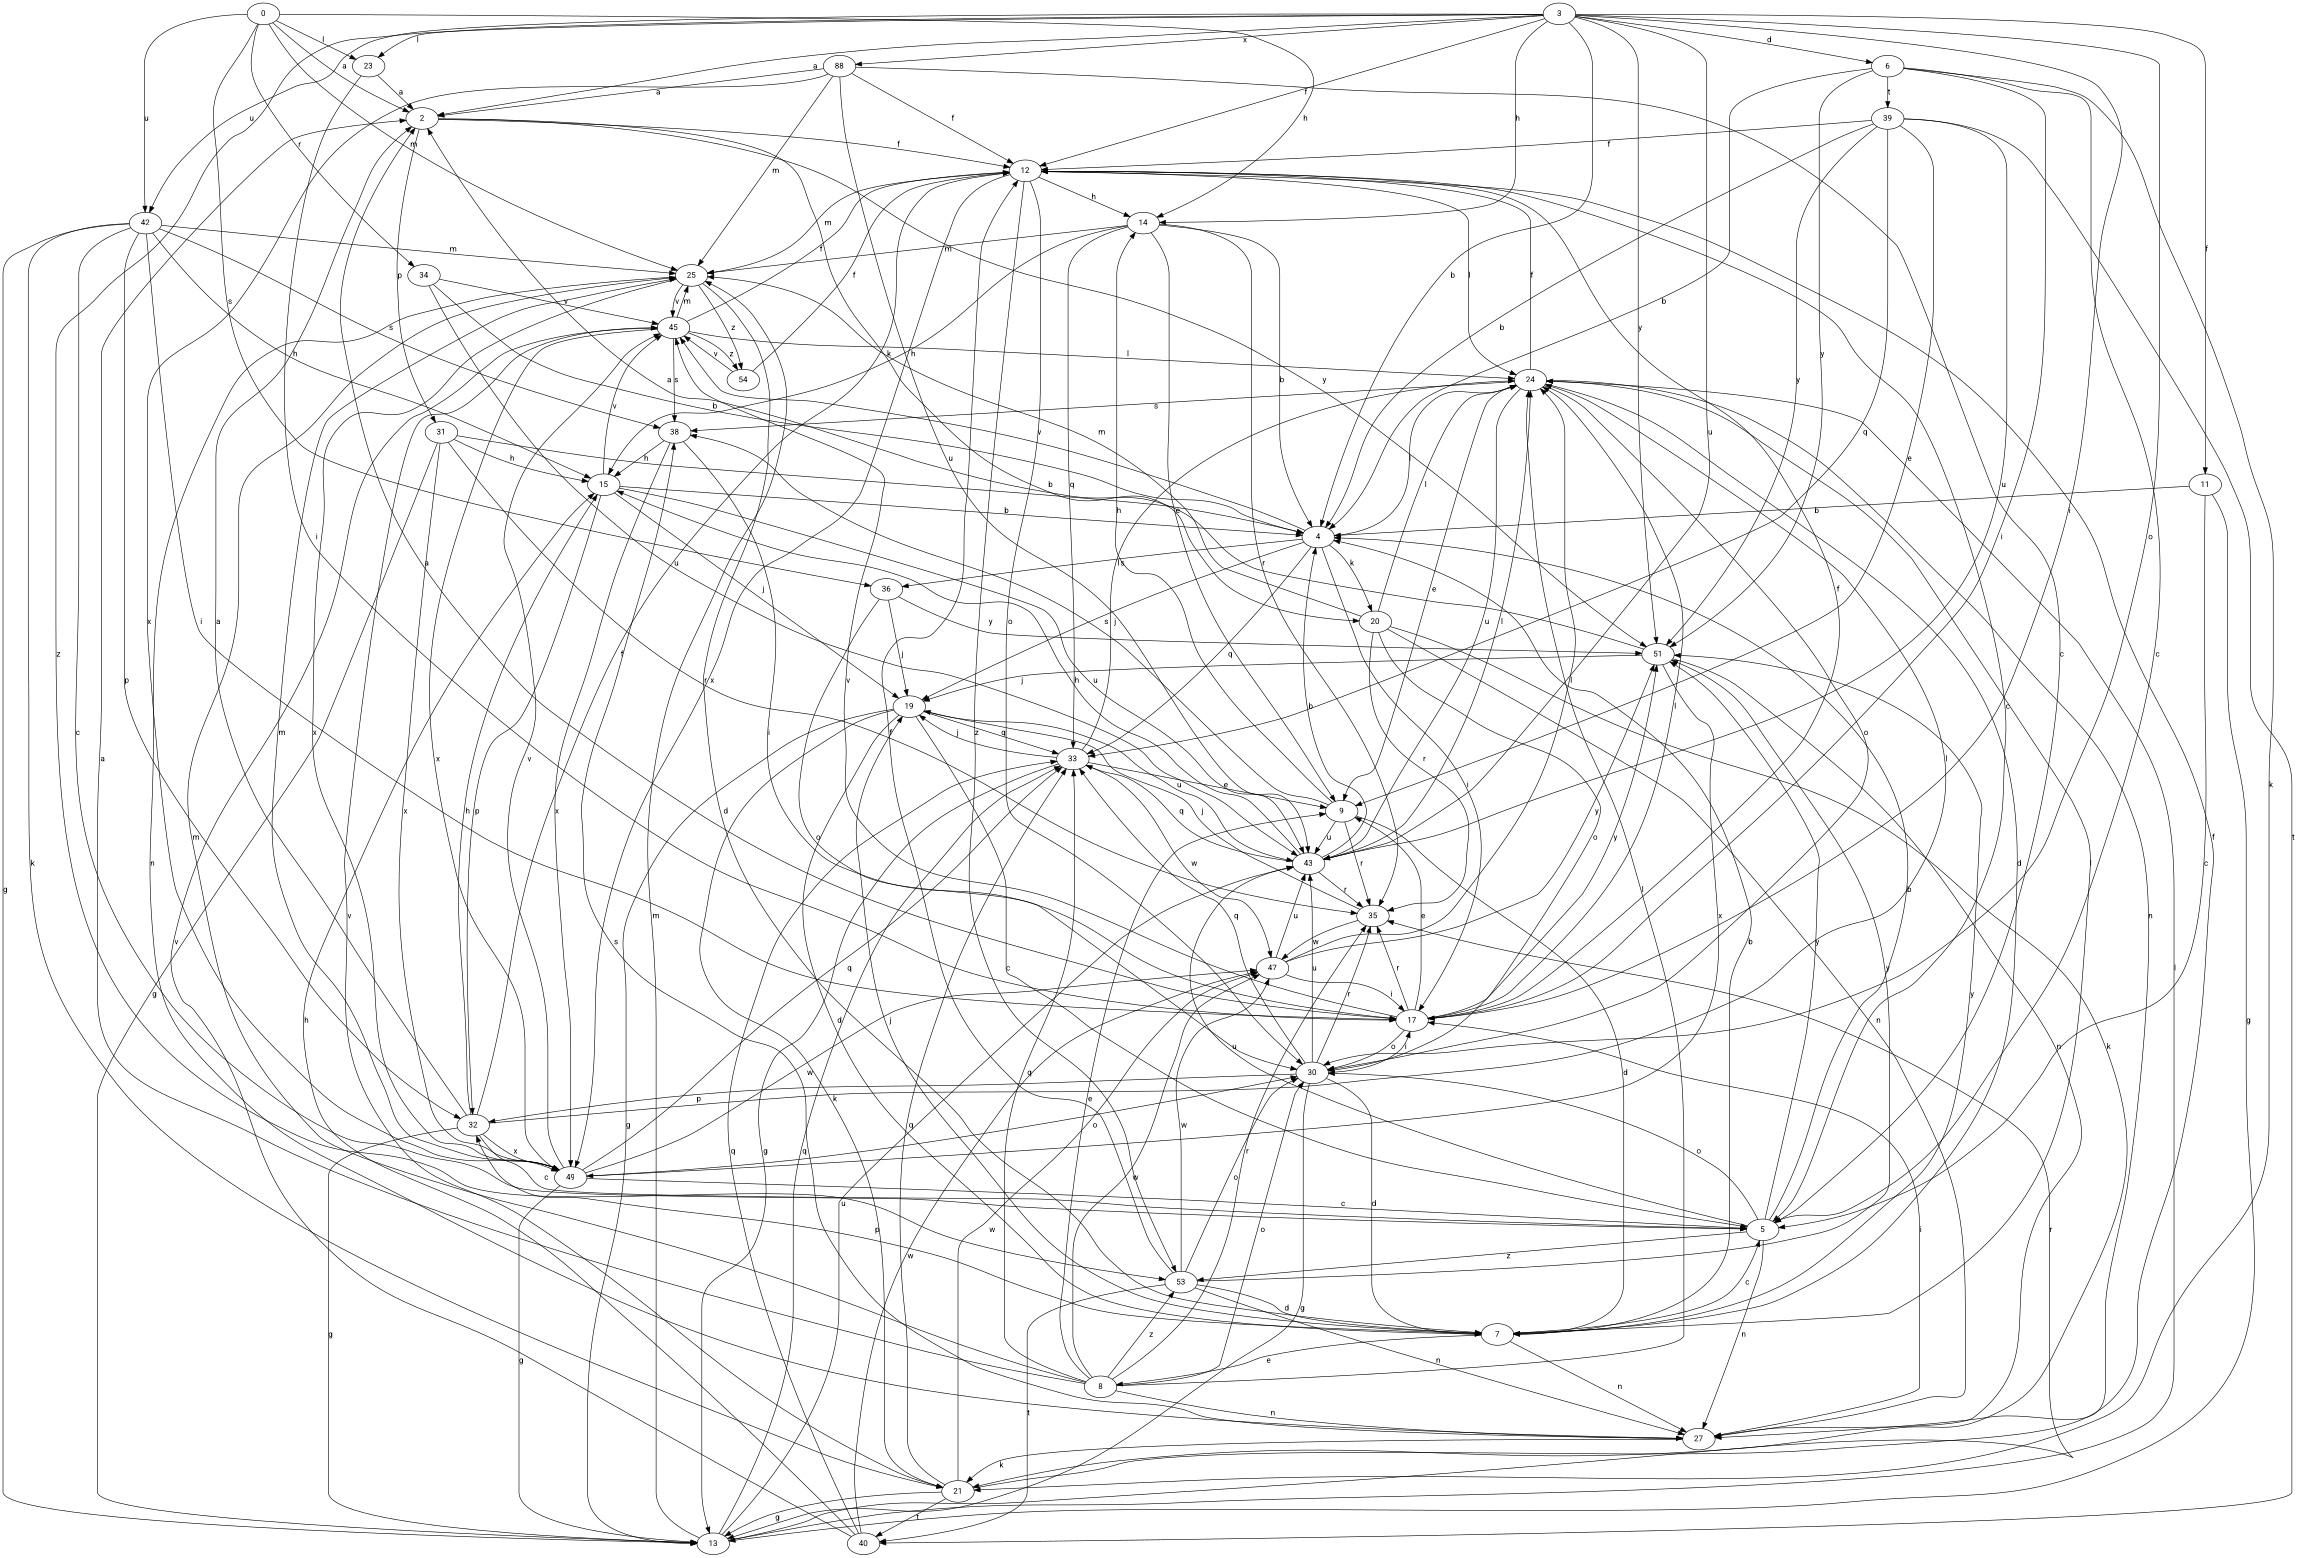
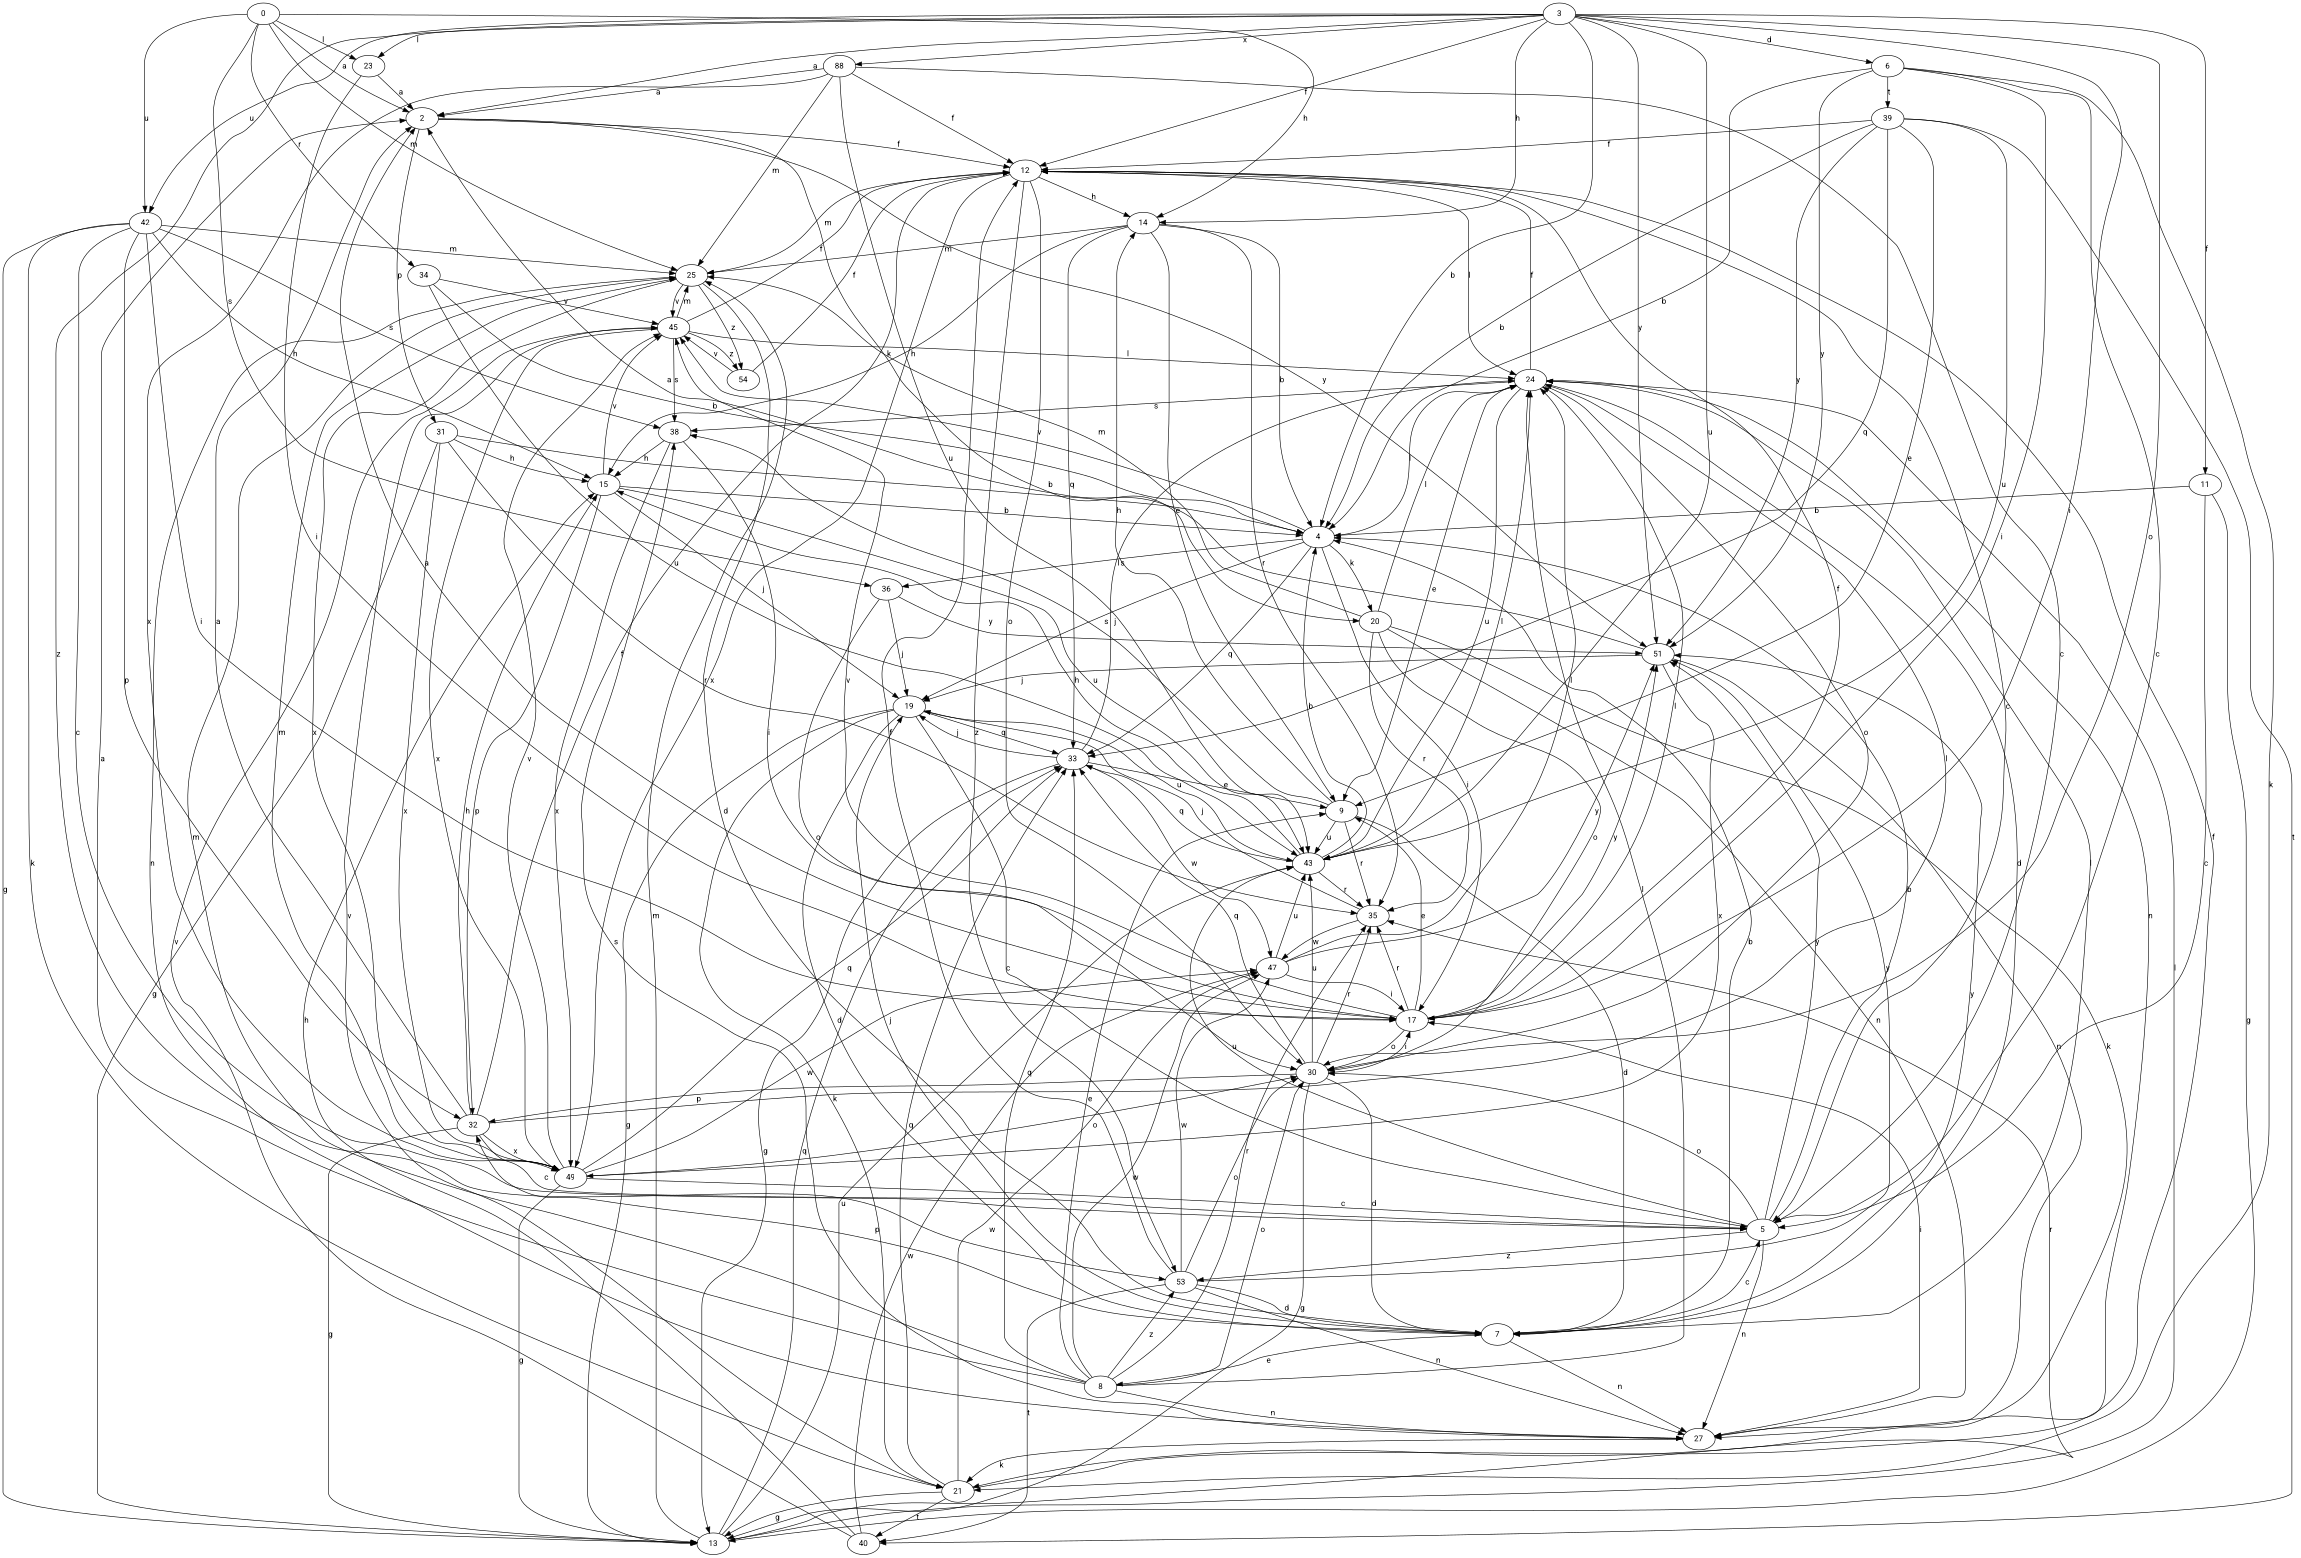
  strict digraph {
    fontname=Roboto
    node [fontname=Roboto]
    edge [fontname=Roboto]
    0
    2
    14
    23
    25
    34
    36
    42
    12
    51
    20
    31
    4
    33
    9
    35
    15
    17
    45
    27
    7
    49
    54
    43
    30
    19
    5
    21
    32
    38
    13
    n32 [label=3]
    6
    11
    n35 [label=88]
    53
    24
    39
    47
    40
    8
    0 -> 2 [label=a]
    0 -> 14 [label=h]
    0 -> 23 [label=l]
    0 -> 25 [label=m]
    0 -> 34 [label=r]
    0 -> 36 [label=s]
    0 -> 42 [label=u]
    2 -> 12 [label=f]
    2 -> 51 [label=y]
    2 -> 20 [label=k]
    2 -> 31 [label=p]
    14 -> 25 [label=m]
    14 -> 4 [label=b]
    14 -> 33 [label=q]
    14 -> 9 [label=e]
    14 -> 35 [label=r]
    14 -> 15 [label=h]
    23 -> 2 [label=a]
    23 -> 17 [label=i]
    25 -> 45 [label=v]
    25 -> 27 [label=n]
    25 -> 7 [label=d]
    25 -> 49 [label=x]
    25 -> 54 [label=z]
    34 -> 4 [label=b]
    34 -> 45 [label=v]
    34 -> 43 [label=u]
    36 -> 51 [label=y]
    36 -> 30 [label=o]
    36 -> 19 [label=j]
    42 -> 25 [label=m]
    42 -> 15 [label=h]
    42 -> 17 [label=i]
    42 -> 5 [label=c]
    42 -> 21 [label=k]
    42 -> 32 [label=p]
    42 -> 38 [label=s]
    42 -> 13 [label=g]
    12 -> 14 [label=h]
    12 -> 25 [label=m]
    12 -> 49 [label=x]
    12 -> 30 [label=o]
    12 -> 5 [label=c]
    12 -> 53 [label=z]
    12 -> 24 [label=l]
    51 -> 2 [label=a]
    51 -> 27 [label=n]
    51 -> 49 [label=x]
    51 -> 19 [label=j]
    20 -> 25 [label=m]
    20 -> 35 [label=r]
    20 -> 27 [label=n]
    20 -> 30 [label=o]
    20 -> 21 [label=k]
    20 -> 24 [label=l]
    31 -> 4 [label=b]
    31 -> 35 [label=r]
    31 -> 15 [label=h]
    31 -> 49 [label=x]
    31 -> 13 [label=g]
    4 -> 36 [label=s]
    4 -> 20 [label=k]
    4 -> 33 [label=q]
    4 -> 17 [label=i]
    4 -> 45 [label=v]
    4 -> 19 [label=j]
    4 -> 24 [label=l]
    33 -> 9 [label=e]
    33 -> 19 [label=j]
    33 -> 13 [label=g]
    33 -> 24 [label=l]
    33 -> 47 [label=w]
    9 -> 14 [label=h]
    9 -> 35 [label=r]
    9 -> 7 [label=d]
    9 -> 43 [label=u]
    9 -> 38 [label=s]
    35 -> 19 [label=j]
    35 -> 47 [label=w]
    15 -> 4 [label=b]
    15 -> 45 [label=v]
    15 -> 43 [label=u]
    15 -> 19 [label=j]
    15 -> 32 [label=p]
    17 -> 2 [label=a]
    17 -> 12 [label=f]
    17 -> 51 [label=y]
    17 -> 9 [label=e]
    17 -> 35 [label=r]
    17 -> 45 [label=v]
    17 -> 30 [label=o]
    17 -> 24 [label=l]
    45 -> 25 [label=m]
    45 -> 12 [label=f]
    45 -> 49 [label=x]
    45 -> 54 [label=z]
    45 -> 38 [label=s]
    45 -> 24 [label=l]
    27 -> 17 [label=i]
    27 -> 21 [label=k]
    27 -> 38 [label=s]
    7 -> 51 [label=y]
    7 -> 4 [label=b]
    7 -> 27 [label=n]
    7 -> 19 [label=j]
    7 -> 5 [label=c]
    7 -> 32 [label=p]
    7 -> 24 [label=l]
    7 -> 8 [label=e]
    49 -> 25 [label=m]
    49 -> 33 [label=q]
    49 -> 45 [label=v]
    49 -> 30 [label=o]
    49 -> 5 [label=c]
    49 -> 13 [label=g]
    49 -> 47 [label=w]
    54 -> 12 [label=f]
    54 -> 45 [label=v]
    43 -> 4 [label=b]
    43 -> 33 [label=q]
    43 -> 35 [label=r]
    43 -> 15 [label=h]
    43 -> 24 [label=l]
    30 -> 33 [label=q]
    30 -> 35 [label=r]
    30 -> 17 [label=i]
    30 -> 7 [label=d]
    30 -> 43 [label=u]
    30 -> 32 [label=p]
    30 -> 13 [label=g]
    19 -> 33 [label=q]
    19 -> 7 [label=d]
    19 -> 43 [label=u]
    19 -> 5 [label=c]
    19 -> 21 [label=k]
    19 -> 13 [label=g]
    5 -> 51 [label=y]
    5 -> 4 [label=b]
    5 -> 27 [label=n]
    5 -> 43 [label=u]
    5 -> 30 [label=o]
    5 -> 53 [label=z]
    21 -> 12 [label=f]
    21 -> 33 [label=q]
    21 -> 45 [label=v]
    21 -> 13 [label=g]
    21 -> 47 [label=w]
    21 -> 40 [label=t]
    32 -> 2 [label=a]
    32 -> 12 [label=f]
    32 -> 15 [label=h]
    32 -> 49 [label=x]
    32 -> 5 [label=c]
    32 -> 13 [label=g]
    32 -> 24 [label=l]
    38 -> 15 [label=h]
    38 -> 17 [label=i]
    38 -> 49 [label=x]
    13 -> 25 [label=m]
    13 -> 33 [label=q]
    13 -> 35 [label=r]
    13 -> 43 [label=u]
    13 -> 24 [label=l]
    n32 -> 2 [label=a]
    n32 -> 14 [label=h]
    n32 -> 23 [label=l]
    n32 -> 42 [label=u]
    n32 -> 12 [label=f]
    n32 -> 51 [label=y]
    n32 -> 4 [label=b]
    n32 -> 17 [label=i]
    n32 -> 43 [label=u]
    n32 -> 30 [label=o]
    n32 -> 6 [label=d]
    n32 -> 11 [label=f]
    n32 -> n35 [label=x]
    n32 -> 53 [label=z]
    6 -> 51 [label=y]
    6 -> 4 [label=b]
    6 -> 17 [label=i]
    6 -> 5 [label=c]
    6 -> 21 [label=k]
    6 -> 39 [label=t]
    11 -> 4 [label=b]
    11 -> 5 [label=c]
    11 -> 13 [label=g]
    n35 -> 2 [label=a]
    n35 -> 25 [label=m]
    n35 -> 12 [label=f]
    n35 -> 49 [label=x]
    n35 -> 43 [label=u]
    n35 -> 5 [label=c]
    53 -> 12 [label=f]
    53 -> 51 [label=y]
    53 -> 27 [label=n]
    53 -> 7 [label=d]
    53 -> 30 [label=o]
    53 -> 47 [label=w]
    53 -> 40 [label=t]
    24 -> 12 [label=f]
    24 -> 9 [label=e]
    24 -> 27 [label=n]
    24 -> 7 [label=d]
    24 -> 43 [label=u]
    24 -> 30 [label=o]
    24 -> 38 [label=s]
    39 -> 12 [label=f]
    39 -> 51 [label=y]
    39 -> 4 [label=b]
    39 -> 33 [label=q]
    39 -> 9 [label=e]
    39 -> 43 [label=u]
    39 -> 40 [label=t]
    47 -> 51 [label=y]
    47 -> 17 [label=i]
    47 -> 43 [label=u]
    47 -> 24 [label=l]
-   40 -> 33 [label=q]
    40 -> 15 [label=h]
    40 -> 45 [label=v]
    40 -> 47 [label=w]
    8 -> 2 [label=a]
    8 -> 25 [label=m]
    8 -> 33 [label=q]
    8 -> 9 [label=e]
    8 -> 35 [label=r]
    8 -> 27 [label=n]
    8 -> 30 [label=o]
    8 -> 53 [label=z]
    8 -> 24 [label=l]
    8 -> 47 [label=w]
  }
